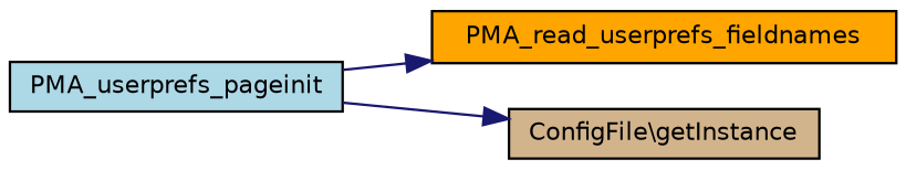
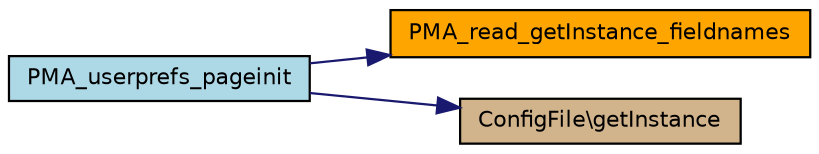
  digraph {
    rankdir=LR
    fontname="DejaVu Sans"
    node [color=black fontname="DejaVu Sans" fontsize=10 shape=record style=filled]
    edge [color=midnightblue fontname="DejaVu Sans" fontsize=10 labelfontname=Helvetica labelfontsize=10 style=solid]
    n1 [fillcolor=lightblue fontcolor=black height=0.2 label=PMA_userprefs_pageinit width=0.4]
-   n2 [fillcolor=orange height=0.2 label=PMA_read_userprefs_fieldnames width=0.4]
+   n2 [fillcolor=orange height=0.2 label=PMA_read_getInstance_fieldnames width=0.4]
    n3 [fillcolor=tan height=0.2 label="ConfigFile\\getInstance" width=0.4]
    n1 -> n2
    n1 -> n3
  }
